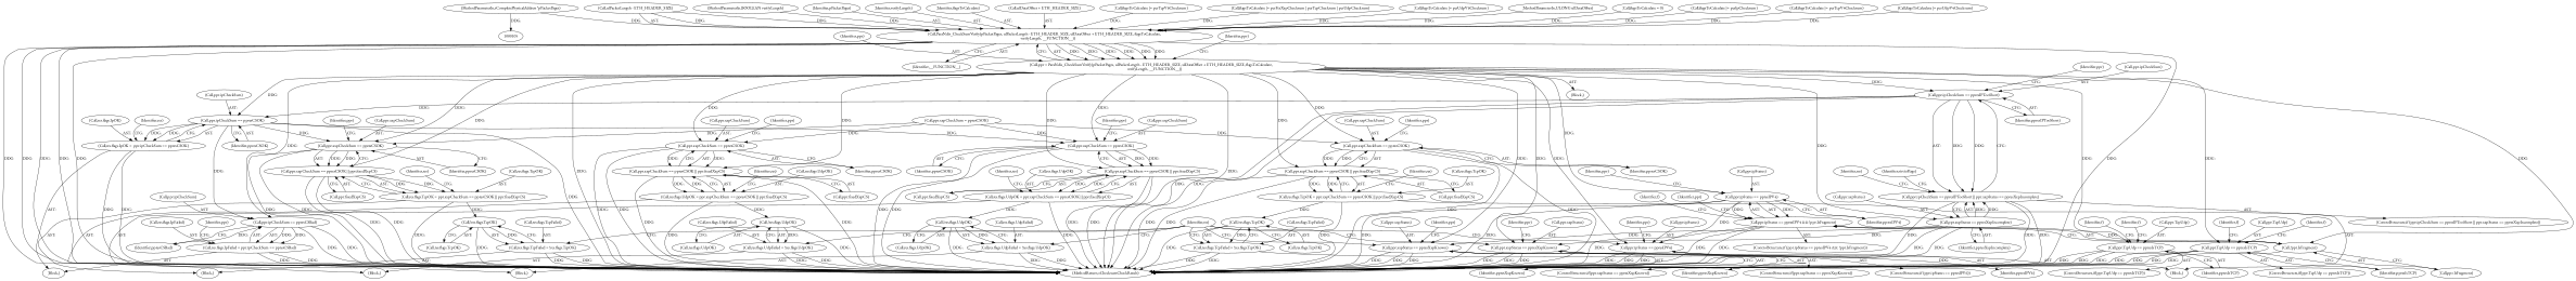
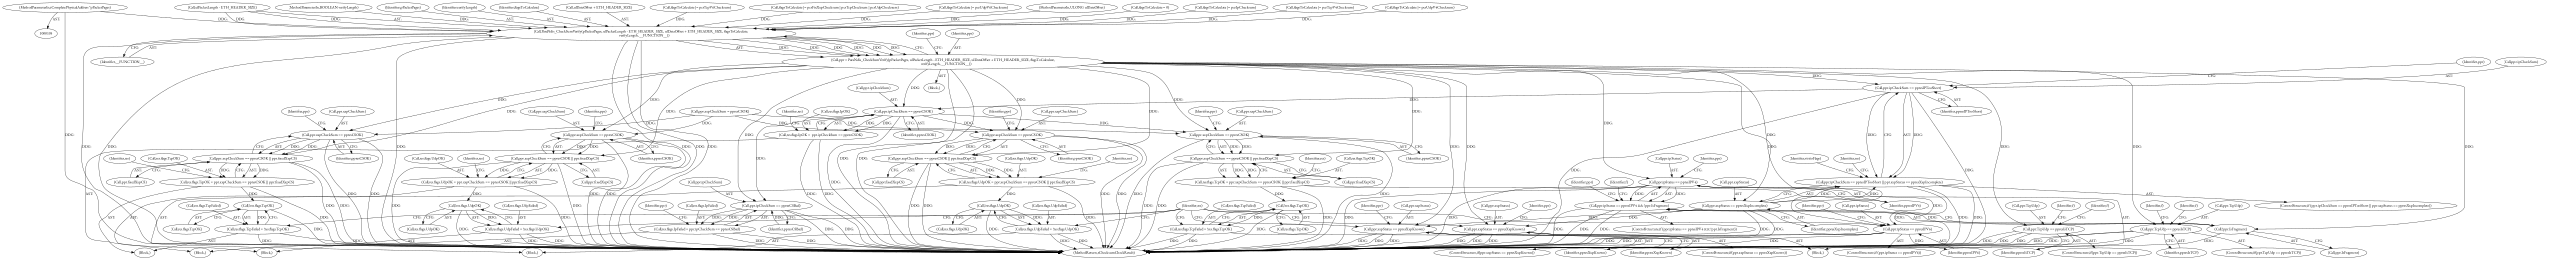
  digraph {
    fontname="EB Garamond"
    node [fontname="EB Garamond"]
    edge [fontname="EB Garamond"]
    n1 [label="(MethodParameterIn,tCompletePhysicalAddress *pPacketPages)"]
    n2 [label="(Call,ParaNdis_CheckSumVerify(pPacketPages, ulPacketLength - ETH_HEADER_SIZE, ulDataOffset + ETH_HEADER_SIZE, flagsToCalculate,\n        verifyLength, __FUNCTION__))"]
    n3 [label="(MethodReturn,tChecksumCheckResult)"]
    1000105
    n5 [label="(Call,ppr = ParaNdis_CheckSumVerify(pPacketPages, ulPacketLength - ETH_HEADER_SIZE, ulDataOffset + ETH_HEADER_SIZE, flagsToCalculate,\n        verifyLength, __FUNCTION__))"]
    n6 [label="(Identifier,__FUNCTION__)"]
    n7 [label="(Call,ppr.ipCheckSum == ppresIPTooShort)"]
    n8 [label="(Call,ppr.ipCheckSum == ppresCSOK)"]
    n9 [label="(Call,ppr.ipCheckSum == ppresCSBad)"]
    n10 [label="(Call,ppr.xxpCheckSum == ppresCSOK)"]
    n11 [label="(Call,ppr.xxpCheckSum == ppresCSOK || ppr.fixedXxpCS)"]
    n12 [label="(Call,ppr.xxpCheckSum == ppresCSOK)"]
    n13 [label="(Call,ppr.xxpCheckSum == ppresCSOK || ppr.fixedXxpCS)"]
    n14 [label="(Call,ppr.xxpStatus == ppresXxpIncomplete)"]
    n15 [label="(Call,ppr.xxpStatus == ppresXxpKnown)"]
    n16 [label="(Call,ppr.xxpStatus == ppresXxpKnown)"]
    n17 [label="(Call,ppr.ipStatus == ppresIPV4)"]
    n18 [label="(Call,ppr.ipStatus == ppresIPV6)"]
    n19 [label="(Call,!ppr.IsFragment)"]
    n20 [label="(Call,ppr.TcpUdp == ppresIsTCP)"]
    n21 [label="(Call,ppr.TcpUdp == ppresIsTCP)"]
    n22 [label="(Call,ppr.xxpCheckSum == ppresCSOK)"]
    n23 [label="(Call,ppr.xxpCheckSum == ppresCSOK || ppr.fixedXxpCS)"]
    n24 [label="(Call,ppr.xxpCheckSum == ppresCSOK)"]
    n25 [label="(Call,ppr.xxpCheckSum == ppresCSOK || ppr.fixedXxpCS)"]
    n26 [label="(Block,)"]
    n27 [label="(Call,ppr.ipCheckSum == ppresIPTooShort || ppr.xxpStatus == ppresXxpIncomplete)"]
    n28 [label="(Identifier,ppresIPTooShort)"]
    n29 [label="(Call,res.flags.IpOK =  ppr.ipCheckSum == ppresCSOK)"]
    n30 [label="(Identifier,ppresCSOK)"]
    n31 [label="(Call,res.flags.IpFailed = ppr.ipCheckSum == ppresCSBad)"]
    n32 [label="(Identifier,ppresCSBad)"]
    n33 [label="(Identifier,ppresCSOK)"]
    n34 [label="(Call,res.flags.TcpOK = ppr.xxpCheckSum == ppresCSOK || ppr.fixedXxpCS)"]
    n35 [label="(Call,ppr.fixedXxpCS)"]
    n36 [label="(Identifier,ppresCSOK)"]
    n37 [label="(Call,res.flags.UdpOK = ppr.xxpCheckSum == ppresCSOK || ppr.fixedXxpCS)"]
    n38 [label="(Call,ppr.fixedXxpCS)"]
    n39 [label="(Identifier,ppresXxpIncomplete)"]
    n40 [label="(Identifier,ppresXxpKnown)"]
    n41 [label="(ControlStructure,if(ppr.xxpStatus == ppresXxpKnown))"]
    n42 [label="(Identifier,ppresXxpKnown)"]
    n43 [label="(ControlStructure,if(ppr.xxpStatus == ppresXxpKnown))"]
    n44 [label="(Call,ppr.ipStatus == ppresIPV4 && !ppr.IsFragment)"]
    n45 [label="(Identifier,ppresIPV4)"]
    n46 [label="(ControlStructure,if (ppr.ipStatus == ppresIPV6))"]
    n47 [label="(Identifier,ppresIPV6)"]
    n48 [label="(Call,ppr.IsFragment)"]
    n49 [label="(Identifier,ppresIsTCP)"]
    n50 [label="(ControlStructure,if(ppr.TcpUdp == ppresIsTCP))"]
    n51 [label="(Identifier,ppresIsTCP)"]
    n52 [label="(ControlStructure,if(ppr.TcpUdp == ppresIsTCP))"]
    n53 [label="(Identifier,ppresCSOK)"]
    n54 [label="(Call,res.flags.TcpOK = ppr.xxpCheckSum == ppresCSOK || ppr.fixedXxpCS)"]
    n55 [label="(Call,ppr.fixedXxpCS)"]
    n56 [label="(Identifier,ppresCSOK)"]
    n57 [label="(Call,res.flags.UdpOK = ppr.xxpCheckSum == ppresCSOK || ppr.fixedXxpCS)"]
    n58 [label="(Call,ppr.fixedXxpCS)"]
    n59 [label="(ControlStructure,if (ppr.ipCheckSum == ppresIPTooShort || ppr.xxpStatus == ppresXxpIncomplete))"]
    n60 [label="(Block,)"]
    n61 [label="(Call,!res.flags.TcpOK)"]
    n62 [label="(Block,)"]
    n63 [label="(Call,res.flags.TcpFailed = !res.flags.TcpOK)"]
    n64 [label="(Call,res.flags.TcpOK)"]
    n65 [label="(Call,!res.flags.UdpOK)"]
    n66 [label="(Block,)"]
    n67 [label="(Call,res.flags.UdpFailed = !res.flags.UdpOK)"]
    n68 [label="(Call,res.flags.UdpOK)"]
    n69 [label="(ControlStructure,if (ppr.ipStatus == ppresIPV4 && !ppr.IsFragment))"]
    n70 [label="(Call,!res.flags.TcpOK)"]
    n71 [label="(Block,)"]
    n72 [label="(Call,res.flags.TcpFailed = !res.flags.TcpOK)"]
    n73 [label="(Call,res.flags.TcpOK)"]
    n74 [label="(Call,!res.flags.UdpOK)"]
    n75 [label="(Block,)"]
    n76 [label="(Call,res.flags.UdpFailed = !res.flags.UdpOK)"]
    n77 [label="(Call,res.flags.UdpOK)"]
    n78 [label="(Call,res.flags.UdpFailed)"]
    n79 [label="(Call,ulPacketLength - ETH_HEADER_SIZE)"]
    n80 [label="(Identifier,ppr)"]
    n81 [label="(Call,ppr.xxpCheckSum)"]
    n82 [label="(Identifier,virtioFlags)"]
    n83 [label="(MethodParameterIn,BOOLEAN verifyLength)"]
    n84 [label="(Call,ppr.ipCheckSum)"]
    n85 [label="(Identifier,pPacketPages)"]
    n86 [label="(Identifier,f)"]
    n87 [label="(Identifier,ppr)"]
    n88 [label="(Identifier,res)"]
    n89 [label="(Call,res.flags.UdpFailed)"]
    n90 [label="(Identifier,verifyLength)"]
    n91 [label="(Identifier,flagsToCalculate)"]
    n92 [label="(Identifier,f)"]
    n93 [label="(Identifier,ppr)"]
    n94 [label="(Call,ppr.xxpCheckSum)"]
    n95 [label="(Call,ulDataOffset + ETH_HEADER_SIZE)"]
    n96 [label="(Call,ppr.xxpCheckSum)"]
    n97 [label="(Identifier,f)"]
    n98 [label="(Identifier,f)"]
    n99 [label="(Identifier,res)"]
    n100 [label="(Call,ppr.TcpUdp)"]
    n101 [label="(Call,flagsToCalculate |= pcrTcpV6Checksum)"]
    n102 [label="(Call,ppr.ipStatus)"]
    n103 [label="(Call,res.flags.IpFailed)"]
    n104 [label="(Call,res.flags.UdpOK)"]
    n105 [label="(Call,res.flags.TcpOK)"]
    n106 [label="(Identifier,ppr)"]
    n107 [label="(Call,flagsToCalculate |= pcrFixXxpChecksum | pcrTcpChecksum | pcrUdpChecksum)"]
    n108 [label="(Identifier,res)"]
    n109 [label="(Identifier,ppr)"]
    n110 [label="(Call,res.flags.TcpOK)"]
    n111 [label="(Identifier,ppr)"]
    n112 [label="(Identifier,ppr)"]
    n113 [label="(Call,ppr.TcpUdp)"]
    n114 [label="(Identifier,ppr)"]
    n115 [label="(Identifier,ppr)"]
    n116 [label="(Call,flagsToCalculate |= pcrUdpV6Checksum)"]
    n117 [label="(MethodParameterIn,ULONG ulDataOffset)"]
    n118 [label="(Call,ppr.ipCheckSum)"]
    n119 [label="(Call,flagsToCalculate = 0)"]
    n120 [label="(Identifier,ppr)"]
    n121 [label="(Identifier,res)"]
    n122 [label="(Call,ppr.xxpCheckSum)"]
    n123 [label="(Call,ppr.xxpStatus)"]
    n124 [label="(Call,res.flags.TcpFailed)"]
    n125 [label="(Call,ppr.ipStatus)"]
    n126 [label="(Call,ppr.xxpStatus)"]
    n127 [label="(Call,res.flags.IpOK)"]
    n128 [label="(Identifier,res)"]
    n129 [label="(Identifier,res)"]
    n130 [label="(Call,flagsToCalculate |= pcrIpChecksum)"]
    n131 [label="(Call,flagsToCalculate |= pcrTcpV4Checksum)"]
    n132 [label="(Call,ppr.ipCheckSum)"]
    n133 [label="(Call,flagsToCalculate |= pcrUdpV4Checksum)"]
    n134 [label="(Call,ppr.xxpStatus)"]
    n135 [label="(Identifier,ppr)"]
    n136 [label="(Call,res.flags.UdpOK)"]
    n137 [label="(Identifier,ppr)"]
    n138 [label="(Identifier,res)"]
    n139 [label="(Identifier,ppr)"]
    n140 [label="(Call,res.flags.TcpFailed)"]
    n141 [label="(Identifier,f)"]
    n142 [label="(Call,ppr.xxpCheckSum = ppresCSOK)"]
    n1 -> n2 [label="DDG: "]
-   n1 -> 1000105 [label="DDG: "]
+   n1 -> n3 [label="DDG: "]
+   n1 -> 1000105 [label="AST: "]
    n2 -> n3 [label="DDG: "]
    n2 -> n3 [label="DDG: "]
    n2 -> n3 [label="DDG: "]
    n2 -> n3 [label="DDG: "]
    n2 -> n3 [label="DDG: "]
    n2 -> n3 [label="DDG: "]
    n2 -> n5 [label="AST: "]
    n2 -> n5 [label="DDG: "]
    n2 -> n5 [label="DDG: "]
    n2 -> n5 [label="DDG: "]
    n2 -> n5 [label="DDG: "]
    n2 -> n5 [label="DDG: "]
    n2 -> n5 [label="DDG: "]
    n2 -> n6 [label="CFG: "]
    n5 -> n2 [label="CFG: "]
    n5 -> n3 [label="DDG: "]
    n5 -> n3 [label="DDG: "]
    n5 -> n7 [label="DDG: "]
    n5 -> n8 [label="DDG: "]
    n5 -> n9 [label="DDG: "]
    n5 -> n10 [label="DDG: "]
    n5 -> n11 [label="DDG: "]
    n5 -> n12 [label="DDG: "]
    n5 -> n13 [label="DDG: "]
    n5 -> n14 [label="DDG: "]
    n5 -> n15 [label="DDG: "]
    n5 -> n16 [label="DDG: "]
    n5 -> n17 [label="DDG: "]
    n5 -> n18 [label="DDG: "]
    n5 -> n19 [label="DDG: "]
    n5 -> n20 [label="DDG: "]
    n5 -> n21 [label="DDG: "]
    n5 -> n22 [label="DDG: "]
    n5 -> n23 [label="DDG: "]
    n5 -> n24 [label="DDG: "]
    n5 -> n25 [label="DDG: "]
    n5 -> n26 [label="AST: "]
    n6 -> n2 [label="AST: "]
    n7 -> n3 [label="DDG: "]
    n7 -> n3 [label="DDG: "]
    n7 -> n8 [label="DDG: "]
    n7 -> n27 [label="AST: "]
    n7 -> n27 [label="DDG: "]
    n7 -> n27 [label="DDG: "]
    n7 -> n28 [label="CFG: "]
    n8 -> n3 [label="DDG: "]
    n8 -> n9 [label="DDG: "]
    n8 -> n10 [label="DDG: "]
    n8 -> n12 [label="DDG: "]
    n8 -> n29 [label="AST: "]
    n8 -> n29 [label="DDG: "]
    n8 -> n29 [label="DDG: "]
    n8 -> n30 [label="CFG: "]
    n9 -> n3 [label="DDG: "]
    n9 -> n3 [label="DDG: "]
    n9 -> n31 [label="AST: "]
    n9 -> n31 [label="DDG: "]
    n9 -> n31 [label="DDG: "]
    n9 -> n32 [label="CFG: "]
    n10 -> n3 [label="DDG: "]
    n10 -> n3 [label="DDG: "]
    n10 -> n11 [label="AST: "]
    n10 -> n11 [label="DDG: "]
    n10 -> n11 [label="DDG: "]
    n10 -> n33 [label="CFG: "]
    n11 -> n3 [label="DDG: "]
    n11 -> n3 [label="DDG: "]
    n11 -> n10 [label="CFG: "]
    n11 -> n34 [label="AST: "]
    n11 -> n34 [label="DDG: "]
    n11 -> n34 [label="DDG: "]
    n11 -> n35 [label="CFG: "]
    n12 -> n3 [label="DDG: "]
    n12 -> n3 [label="DDG: "]
    n12 -> n13 [label="AST: "]
    n12 -> n13 [label="DDG: "]
    n12 -> n13 [label="DDG: "]
    n12 -> n36 [label="CFG: "]
    n13 -> n3 [label="DDG: "]
    n13 -> n3 [label="DDG: "]
    n13 -> n12 [label="CFG: "]
    n13 -> n37 [label="AST: "]
    n13 -> n37 [label="DDG: "]
    n13 -> n37 [label="DDG: "]
    n13 -> n38 [label="CFG: "]
    n14 -> n3 [label="DDG: "]
    n14 -> n3 [label="DDG: "]
    n14 -> n15 [label="DDG: "]
    n14 -> n16 [label="DDG: "]
    n14 -> n27 [label="AST: "]
    n14 -> n27 [label="DDG: "]
    n14 -> n27 [label="DDG: "]
    n14 -> n39 [label="CFG: "]
    n15 -> n3 [label="DDG: "]
    n15 -> n3 [label="DDG: "]
    n15 -> n3 [label="DDG: "]
    n15 -> n40 [label="CFG: "]
    n15 -> n41 [label="AST: "]
    n16 -> n3 [label="DDG: "]
    n16 -> n3 [label="DDG: "]
    n16 -> n3 [label="DDG: "]
    n16 -> n42 [label="CFG: "]
    n16 -> n43 [label="AST: "]
    n17 -> n3 [label="DDG: "]
    n17 -> n3 [label="DDG: "]
    n17 -> n18 [label="DDG: "]
    n17 -> n44 [label="AST: "]
    n17 -> n44 [label="DDG: "]
    n17 -> n44 [label="DDG: "]
    n17 -> n45 [label="CFG: "]
    n18 -> n3 [label="DDG: "]
    n18 -> n3 [label="DDG: "]
    n18 -> n3 [label="DDG: "]
    n18 -> n46 [label="AST: "]
    n18 -> n47 [label="DDG: "]
    n19 -> n3 [label="DDG: "]
    n19 -> n44 [label="AST: "]
    n19 -> n44 [label="DDG: "]
    n19 -> n48 [label="CFG: "]
    n20 -> n3 [label="DDG: "]
    n20 -> n3 [label="DDG: "]
    n20 -> n3 [label="DDG: "]
    n20 -> n49 [label="CFG: "]
    n20 -> n50 [label="AST: "]
    n21 -> n3 [label="DDG: "]
    n21 -> n3 [label="DDG: "]
    n21 -> n3 [label="DDG: "]
    n21 -> n51 [label="CFG: "]
    n21 -> n52 [label="AST: "]
    n22 -> n3 [label="DDG: "]
    n22 -> n3 [label="DDG: "]
    n22 -> n23 [label="AST: "]
    n22 -> n23 [label="DDG: "]
    n22 -> n23 [label="DDG: "]
    n22 -> n53 [label="CFG: "]
    n23 -> n3 [label="DDG: "]
    n23 -> n3 [label="DDG: "]
    n23 -> n22 [label="CFG: "]
    n23 -> n54 [label="AST: "]
    n23 -> n54 [label="DDG: "]
    n23 -> n54 [label="DDG: "]
    n23 -> n55 [label="CFG: "]
    n24 -> n3 [label="DDG: "]
    n24 -> n3 [label="DDG: "]
    n24 -> n25 [label="AST: "]
    n24 -> n25 [label="DDG: "]
    n24 -> n25 [label="DDG: "]
    n24 -> n56 [label="CFG: "]
    n25 -> n3 [label="DDG: "]
    n25 -> n3 [label="DDG: "]
    n25 -> n24 [label="CFG: "]
    n25 -> n57 [label="AST: "]
    n25 -> n57 [label="DDG: "]
    n25 -> n57 [label="DDG: "]
    n25 -> n58 [label="CFG: "]
    n27 -> n3 [label="DDG: "]
    n27 -> n3 [label="DDG: "]
    n27 -> n3 [label="DDG: "]
    n27 -> n7 [label="CFG: "]
    n27 -> n14 [label="CFG: "]
    n27 -> n59 [label="AST: "]
    n28 -> n7 [label="AST: "]
    n29 -> n3 [label="DDG: "]
    n29 -> n3 [label="DDG: "]
    n29 -> n8 [label="CFG: "]
    n29 -> n60 [label="AST: "]
    n30 -> n8 [label="AST: "]
    n31 -> n3 [label="DDG: "]
    n31 -> n3 [label="DDG: "]
    n31 -> n9 [label="AST: "]
    n31 -> n60 [label="AST: "]
    n32 -> n9 [label="DDG: "]
    n33 -> n10 [label="AST: "]
    n34 -> n3 [label="DDG: "]
    n34 -> n11 [label="CFG: "]
    n34 -> n61 [label="DDG: "]
    n34 -> n62 [label="AST: "]
    n35 -> n11 [label="AST: "]
    n36 -> n12 [label="AST: "]
    n37 -> n3 [label="DDG: "]
    n37 -> n13 [label="CFG: "]
    n37 -> n65 [label="DDG: "]
    n37 -> n66 [label="AST: "]
    n38 -> n13 [label="AST: "]
    n39 -> n14 [label="AST: "]
    n40 -> n15 [label="AST: "]
    n42 -> n16 [label="AST: "]
    n44 -> n3 [label="DDG: "]
    n44 -> n3 [label="DDG: "]
    n44 -> n3 [label="DDG: "]
    n44 -> n17 [label="AST: "]
    n44 -> n19 [label="CFG: "]
    n44 -> n69 [label="AST: "]
    n45 -> n17 [label="AST: "]
    n47 -> n18 [label="AST: "]
    n48 -> n19 [label="AST: "]
    n49 -> n20 [label="AST: "]
    n51 -> n21 [label="AST: "]
    n53 -> n22 [label="AST: "]
    n54 -> n3 [label="DDG: "]
    n54 -> n23 [label="CFG: "]
    n54 -> n70 [label="DDG: "]
    n54 -> n71 [label="AST: "]
    n55 -> n23 [label="AST: "]
    n56 -> n24 [label="AST: "]
    n57 -> n3 [label="DDG: "]
    n57 -> n25 [label="CFG: "]
    n57 -> n74 [label="DDG: "]
    n57 -> n75 [label="AST: "]
    n58 -> n25 [label="AST: "]
    n61 -> n3 [label="DDG: "]
    n61 -> n63 [label="AST: "]
    n61 -> n63 [label="DDG: "]
    n61 -> n64 [label="CFG: "]
    n63 -> n3 [label="DDG: "]
    n63 -> n3 [label="DDG: "]
    n63 -> n61 [label="CFG: "]
    n63 -> n62 [label="AST: "]
    n64 -> n61 [label="AST: "]
    n65 -> n3 [label="DDG: "]
    n65 -> n67 [label="AST: "]
    n65 -> n67 [label="DDG: "]
    n65 -> n68 [label="CFG: "]
    n67 -> n3 [label="DDG: "]
    n67 -> n3 [label="DDG: "]
    n67 -> n65 [label="CFG: "]
    n67 -> n66 [label="AST: "]
    n68 -> n65 [label="AST: "]
    n70 -> n3 [label="DDG: "]
    n70 -> n72 [label="AST: "]
    n70 -> n72 [label="DDG: "]
    n70 -> n73 [label="CFG: "]
    n72 -> n3 [label="DDG: "]
    n72 -> n3 [label="DDG: "]
    n72 -> n70 [label="CFG: "]
    n72 -> n71 [label="AST: "]
    n73 -> n70 [label="AST: "]
    n74 -> n3 [label="DDG: "]
    n74 -> n76 [label="AST: "]
    n74 -> n76 [label="DDG: "]
    n74 -> n77 [label="CFG: "]
    n76 -> n3 [label="DDG: "]
    n76 -> n3 [label="DDG: "]
    n76 -> n74 [label="CFG: "]
    n76 -> n75 [label="AST: "]
    n77 -> n74 [label="AST: "]
    n78 -> n67 [label="AST: "]
    n79 -> n2 [label="AST: "]
    n79 -> n2 [label="DDG: "]
    n79 -> n2 [label="DDG: "]
    n80 -> n12 [label="CFG: "]
    n81 -> n24 [label="AST: "]
    n82 -> n27 [label="CFG: "]
    n83 -> n2 [label="DDG: "]
    n84 -> n7 [label="AST: "]
    n85 -> n2 [label="AST: "]
    n86 -> n20 [label="CFG: "]
    n87 -> n22 [label="CFG: "]
    n88 -> n15 [label="CFG: "]
    n88 -> n16 [label="CFG: "]
    n88 -> n18 [label="CFG: "]
    n88 -> n63 [label="CFG: "]
    n88 -> n67 [label="CFG: "]
    n88 -> n72 [label="CFG: "]
    n88 -> n76 [label="CFG: "]
    n89 -> n76 [label="AST: "]
    n90 -> n2 [label="AST: "]
    n91 -> n2 [label="AST: "]
    n92 -> n20 [label="CFG: "]
    n93 -> n10 [label="CFG: "]
    n94 -> n10 [label="AST: "]
    n95 -> n2 [label="AST: "]
    n96 -> n12 [label="AST: "]
    n97 -> n21 [label="CFG: "]
    n98 -> n21 [label="CFG: "]
    n99 -> n54 [label="CFG: "]
    n100 -> n21 [label="AST: "]
    n101 -> n2 [label="DDG: "]
    n102 -> n17 [label="AST: "]
    n103 -> n31 [label="AST: "]
    n104 -> n57 [label="AST: "]
    n105 -> n34 [label="AST: "]
    n106 -> n24 [label="CFG: "]
    n107 -> n2 [label="DDG: "]
    n108 -> n29 [label="CFG: "]
    n109 -> n7 [label="CFG: "]
    n110 -> n54 [label="AST: "]
    n111 -> n5 [label="CFG: "]
    n112 -> n44 [label="CFG: "]
    n113 -> n20 [label="AST: "]
    n114 -> n18 [label="CFG: "]
    n115 -> n5 [label="AST: "]
    n116 -> n2 [label="DDG: "]
    n117 -> n2 [label="DDG: "]
    n118 -> n8 [label="AST: "]
    n119 -> n2 [label="DDG: "]
    n120 -> n15 [label="CFG: "]
    n121 -> n34 [label="CFG: "]
    n122 -> n22 [label="AST: "]
    n123 -> n15 [label="AST: "]
    n124 -> n63 [label="AST: "]
    n125 -> n18 [label="AST: "]
    n126 -> n16 [label="AST: "]
    n127 -> n29 [label="AST: "]
    n128 -> n27 [label="CFG: "]
    n129 -> n57 [label="CFG: "]
    n130 -> n2 [label="DDG: "]
    n131 -> n2 [label="DDG: "]
    n132 -> n9 [label="AST: "]
    n133 -> n2 [label="DDG: "]
    n134 -> n14 [label="AST: "]
    n135 -> n16 [label="CFG: "]
    n136 -> n37 [label="AST: "]
    n137 -> n17 [label="CFG: "]
    n138 -> n37 [label="CFG: "]
    n139 -> n31 [label="CFG: "]
    n140 -> n72 [label="AST: "]
    n141 -> n44 [label="CFG: "]
    n142 -> n10 [label="DDG: "]
    n142 -> n12 [label="DDG: "]
    n142 -> n22 [label="DDG: "]
    n142 -> n24 [label="DDG: "]
  }
